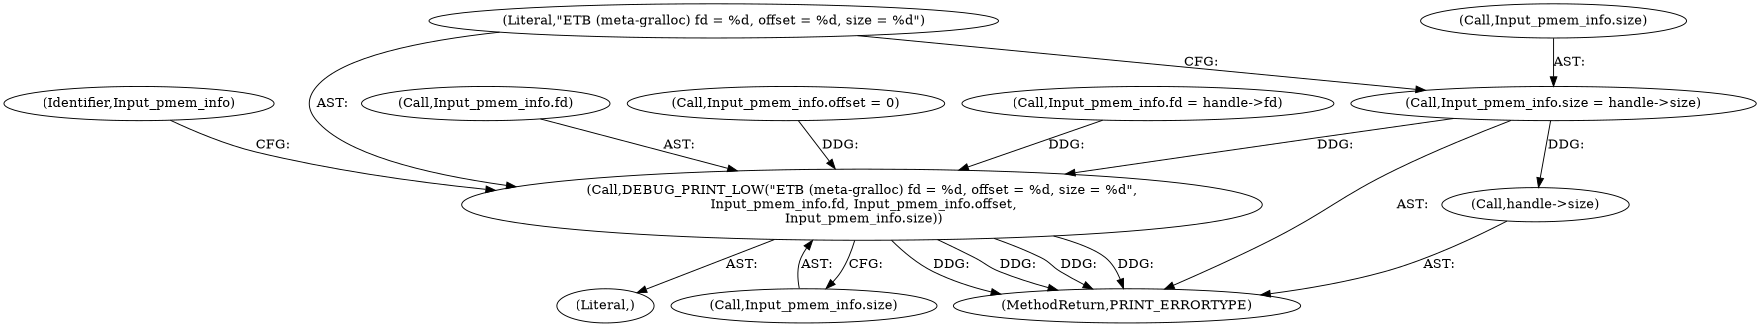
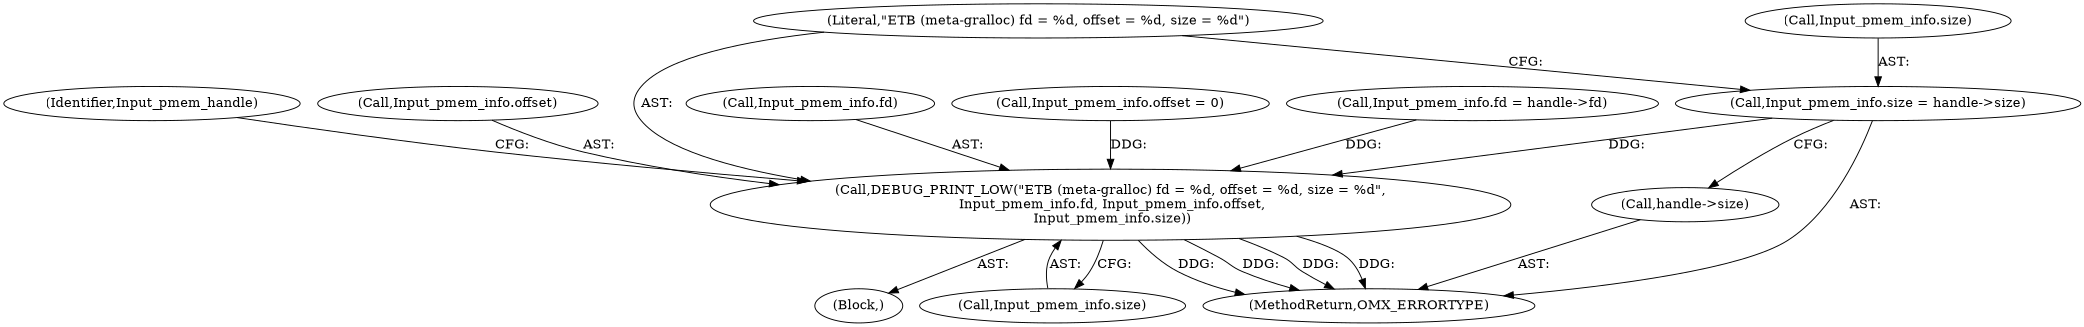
  digraph {
    n1 [label="(Call,Input_pmem_info.size = handle->size)"]
    n2 [label="(Call,DEBUG_PRINT_LOW(\"ETB (meta-gralloc) fd = %d, offset = %d, size = %d\",\n Input_pmem_info.fd, Input_pmem_info.offset,\n Input_pmem_info.size))"]
    n3 [label="(Call,handle->size)"]
-   n4 [label="(MethodReturn,PRINT_ERRORTYPE)"]
-   n5 [label="(Literal,)"]
+   n4 [label="(MethodReturn,OMX_ERRORTYPE)"]
+   n5 [label="(Block,)"]
    n6 [label="(Call,Input_pmem_info.size)"]
    n7 [label="(Call,Input_pmem_info.size)"]
    n8 [label="(Call,Input_pmem_info.fd)"]
    n9 [label="(Call,Input_pmem_info.offset = 0)"]
-   n10 [label="(Identifier,Input_pmem_info)"]
+   n10 [label="(Identifier,Input_pmem_handle)"]
+   n11 [label="(Call,Input_pmem_info.offset)"]
    n12 [label="(Literal,\"ETB (meta-gralloc) fd = %d, offset = %d, size = %d\")"]
    n13 [label="(Call,Input_pmem_info.fd = handle->fd)"]
    n1 -> n2 [label="DDG: "]
-   n1 -> n3 [label="DDG: "]
+   n1 -> n3 [label="CFG: "]
    n1 -> n4 [label="AST: "]
    n2 -> n4 [label="DDG: "]
    n2 -> n4 [label="DDG: "]
    n2 -> n4 [label="DDG: "]
    n2 -> n4 [label="DDG: "]
    n2 -> n5 [label="AST: "]
    n2 -> n6 [label="CFG: "]
    n3 -> n4 [label="AST: "]
    n6 -> n2 [label="AST: "]
    n7 -> n1 [label="AST: "]
    n8 -> n2 [label="AST: "]
    n9 -> n2 [label="DDG: "]
    n10 -> n2 [label="CFG: "]
+   n11 -> n2 [label="AST: "]
    n12 -> n1 [label="CFG: "]
    n12 -> n2 [label="AST: "]
    n13 -> n2 [label="DDG: "]
  }
